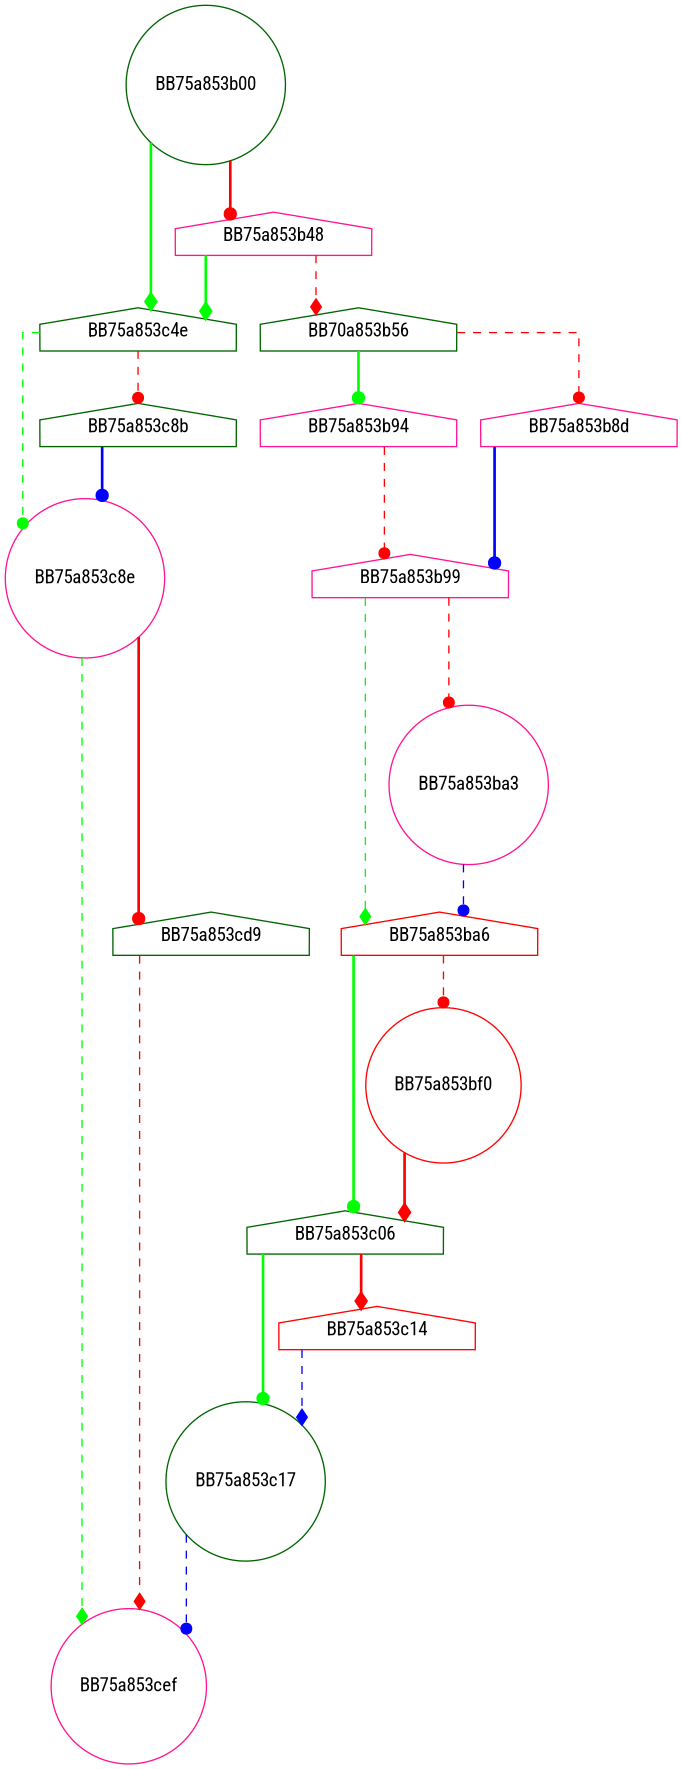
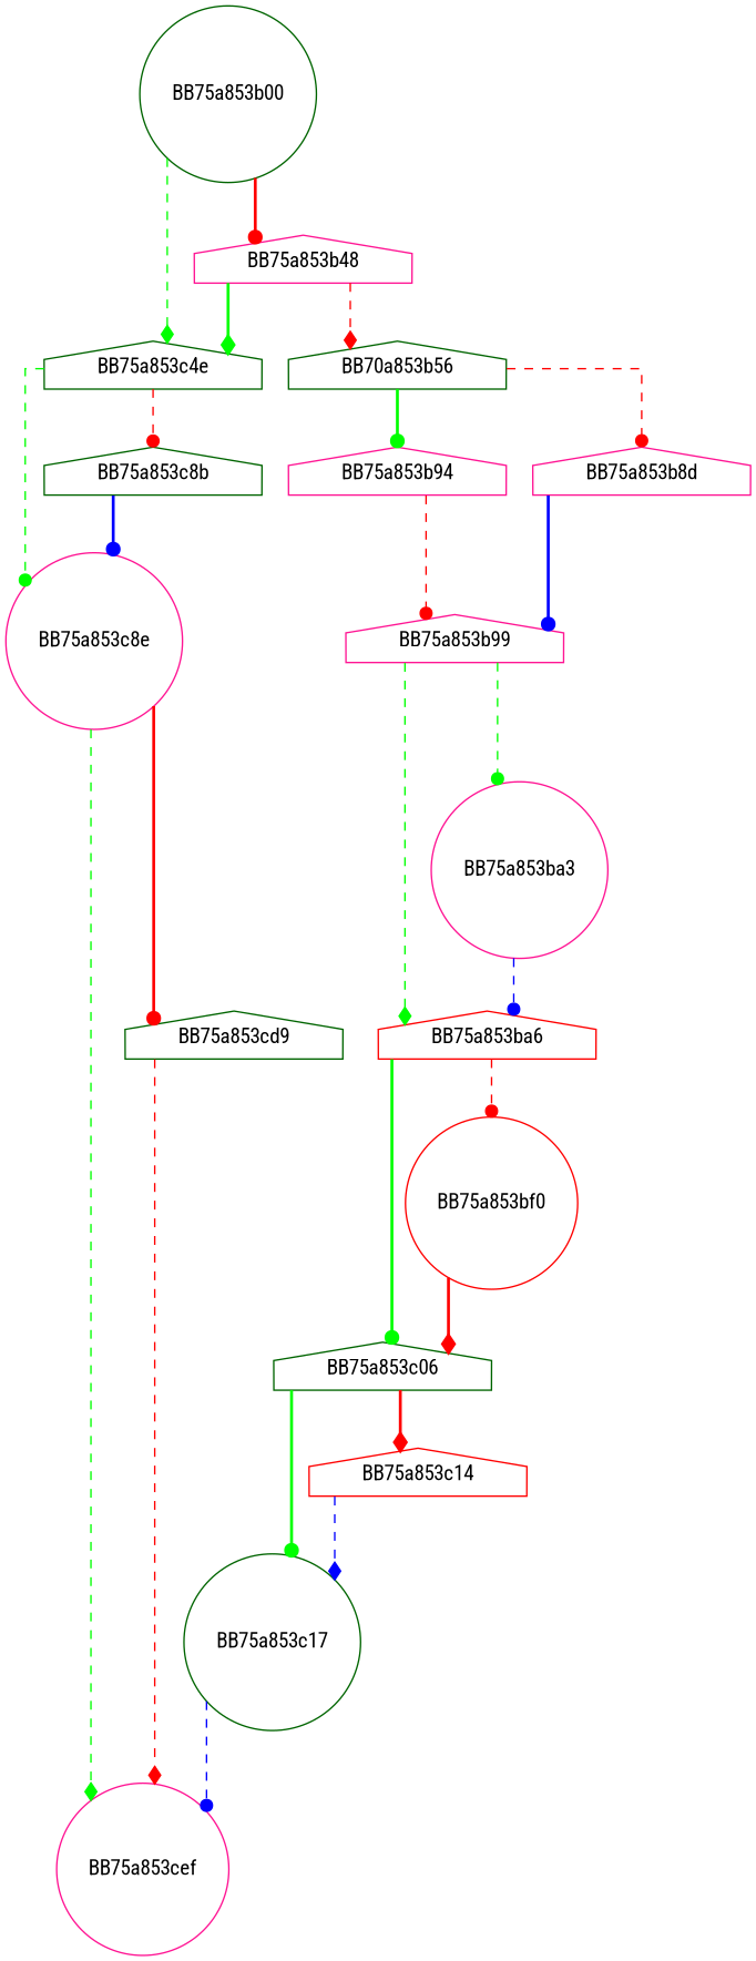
  digraph {
    fontname="Roboto Condensed"
    splines=ortho
    node [color=darkgreen fontname="Roboto Condensed" shape=house]
    edge [arrowhead=dot color=red fontname="Roboto Condensed" style=dashed]
    BB75a853b00 [shape=circle]
    BB75a853c4e
    BB75a853b48 [color=deeppink]
    BB75a853c8e [color=deeppink shape=circle]
    BB75a853c8b
    n6 [label=BB70a853b56]
    BB75a853cef [color=deeppink shape=circle]
    BB75a853cd9
    BB75a853b94 [color=deeppink]
    BB75a853b8d [color=deeppink]
    BB75a853b99 [color=deeppink]
    BB75a853ba6 [color=red]
    BB75a853ba3 [color=deeppink shape=circle]
    BB75a853c06
    BB75a853bf0 [color=red shape=circle]
    BB75a853c17 [shape=circle]
    BB75a853c14 [color=red]
-   BB75a853b00 -> BB75a853c4e [arrowhead=diamond color=green style=bold]
+   BB75a853b00 -> BB75a853c4e [arrowhead=diamond color=green]
    BB75a853b00 -> BB75a853b48 [style=bold]
    BB75a853c4e -> BB75a853c8e [color=green]
    BB75a853c4e -> BB75a853c8b
    BB75a853b48 -> BB75a853c4e [arrowhead=diamond color=green style=bold]
    BB75a853b48 -> n6 [arrowhead=diamond]
    BB75a853c8e -> BB75a853cef [arrowhead=diamond color=green]
    BB75a853c8e -> BB75a853cd9 [style=bold]
    BB75a853c8b -> BB75a853c8e [color=blue style=bold]
    n6 -> BB75a853b94 [color=green style=bold]
    n6 -> BB75a853b8d
    BB75a853cd9 -> BB75a853cef [arrowhead=diamond]
    BB75a853b94 -> BB75a853b99
    BB75a853b8d -> BB75a853b99 [color=blue style=bold]
    BB75a853b99 -> BB75a853ba6 [arrowhead=diamond color=green]
-   BB75a853b99 -> BB75a853ba3
+   BB75a853b99 -> BB75a853ba3 [color=green]
    BB75a853ba6 -> BB75a853c06 [color=green style=bold]
    BB75a853ba6 -> BB75a853bf0
    BB75a853ba3 -> BB75a853ba6 [color=blue]
    BB75a853c06 -> BB75a853c17 [color=green style=bold]
    BB75a853c06 -> BB75a853c14 [arrowhead=diamond style=bold]
    BB75a853bf0 -> BB75a853c06 [arrowhead=diamond style=bold]
    BB75a853c17 -> BB75a853cef [color=blue]
    BB75a853c14 -> BB75a853c17 [arrowhead=diamond color=blue]
  }
